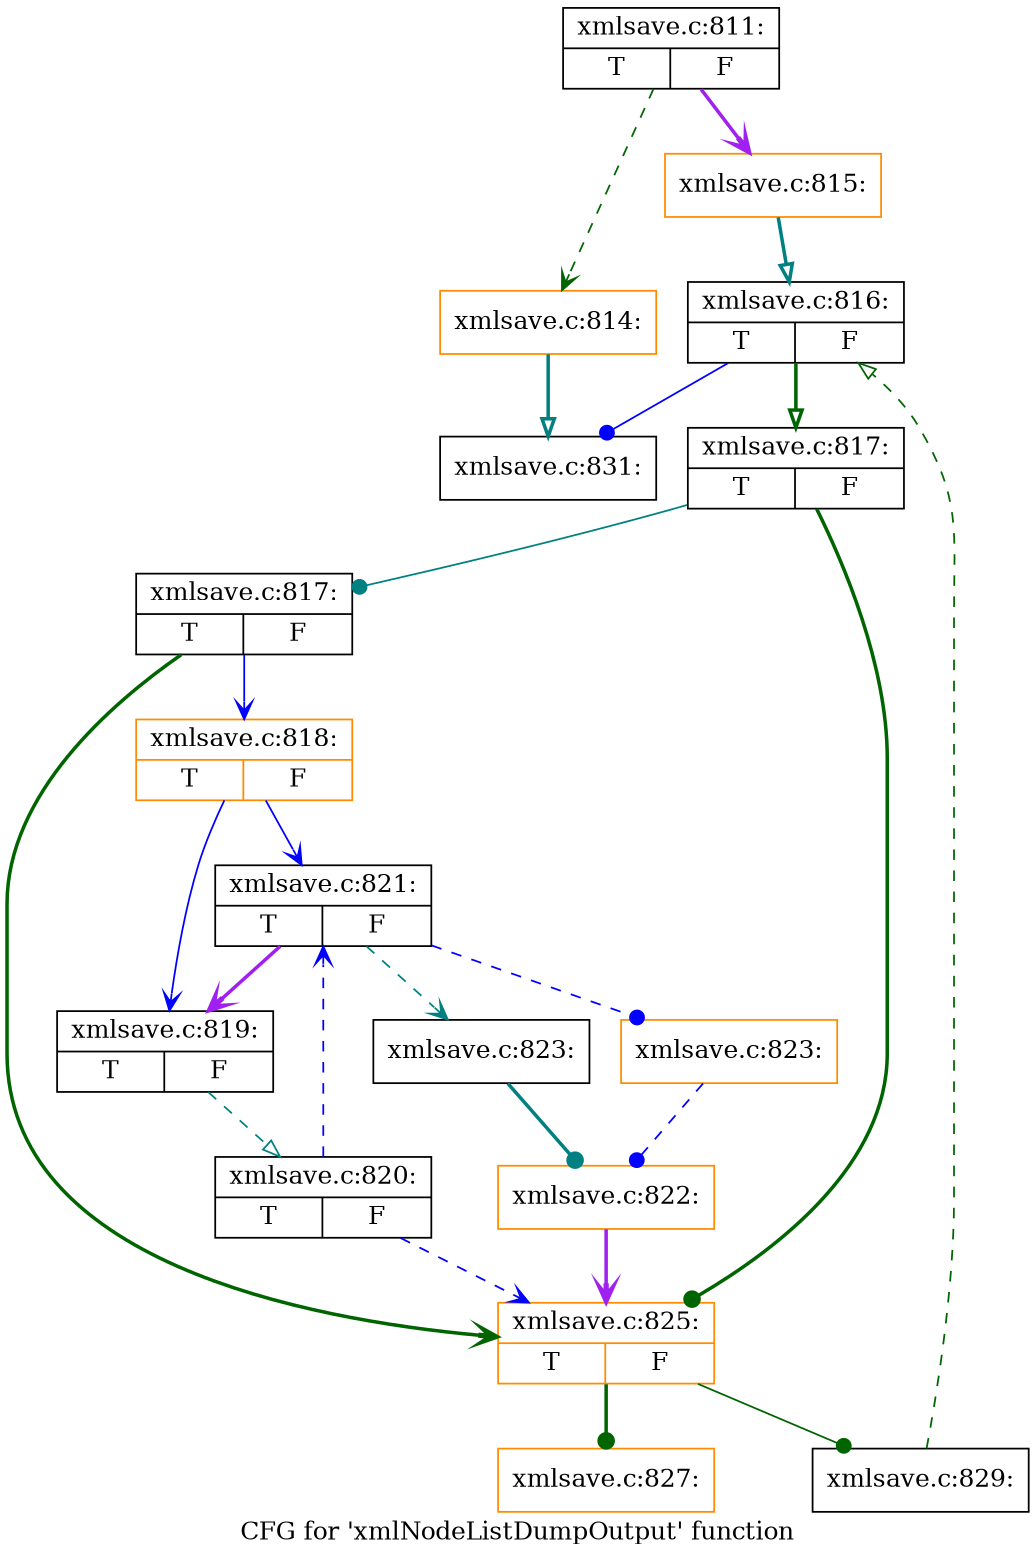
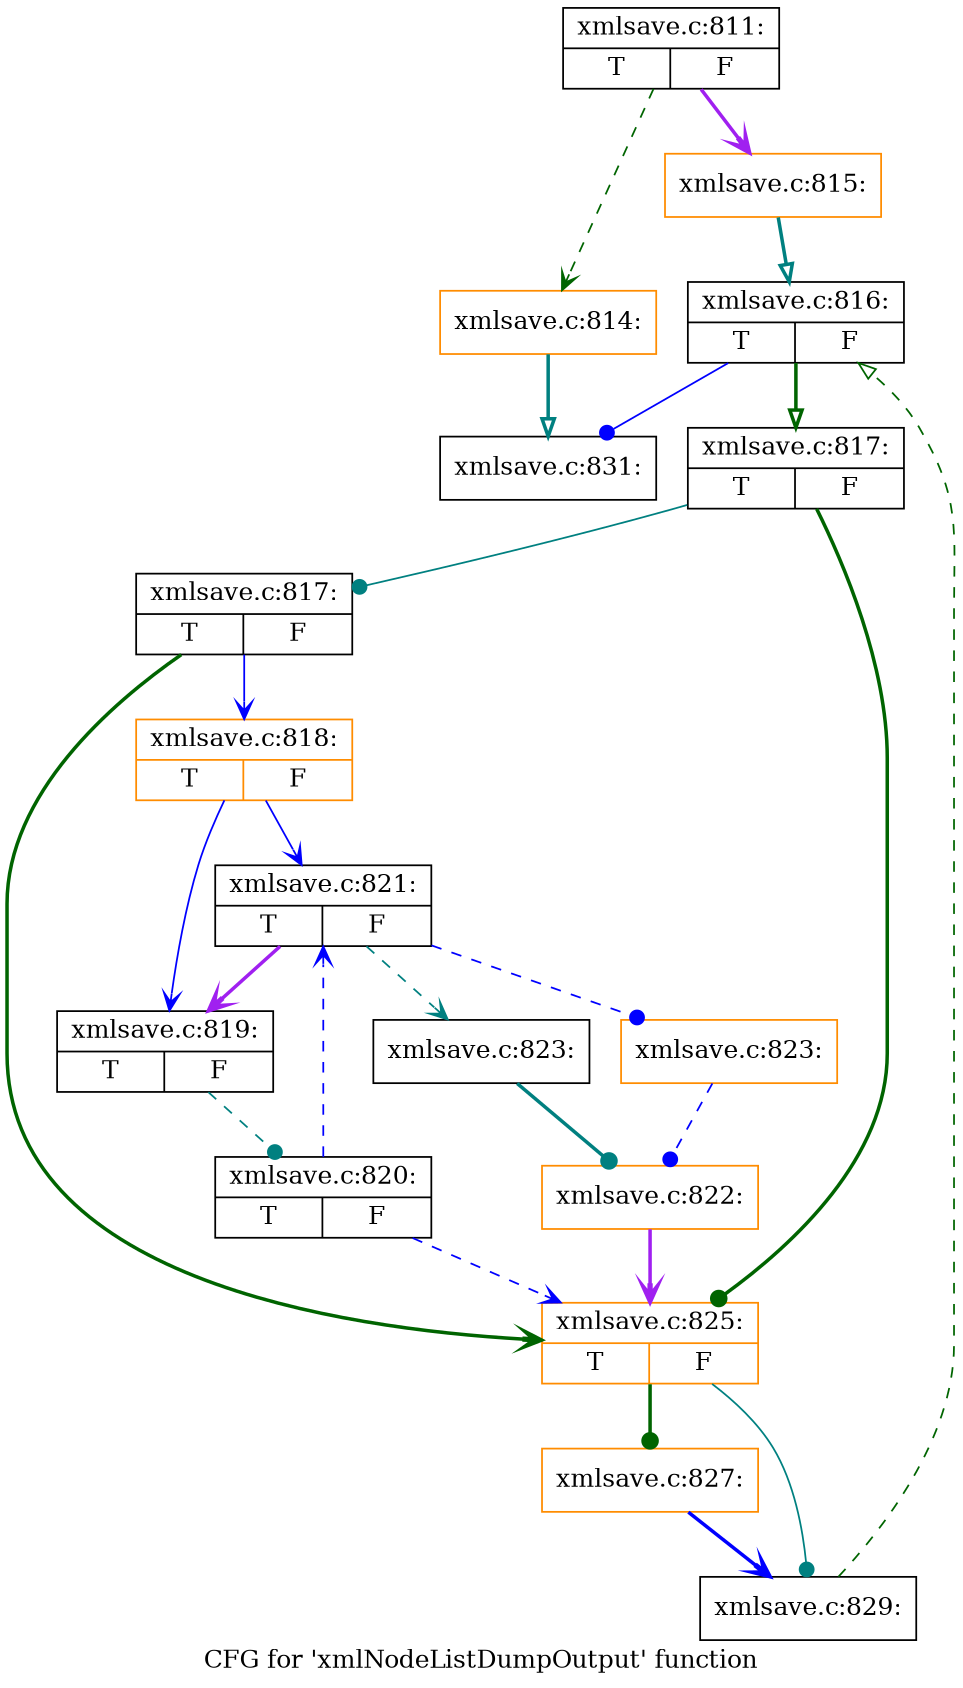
  digraph {
    label="CFG for 'xmlNodeListDumpOutput' function"
    node [color=black shape=record]
    edge [arrowhead=vee color=blue style=bold]
    n1 [label="{xmlsave.c:811:|{<s0>T|<s1>F}}"]
    n2 [color=darkorange label="{xmlsave.c:814:}"]
    n3 [color=darkorange label="{xmlsave.c:815:}"]
    n4 [label="{xmlsave.c:831:}"]
    n5 [label="{xmlsave.c:816:|{<s0>T|<s1>F}}"]
    n6 [label="{xmlsave.c:817:|{<s0>T|<s1>F}}"]
    n7 [label="{xmlsave.c:817:|{<s0>T|<s1>F}}"]
    n8 [color=darkorange label="{xmlsave.c:825:|{<s0>T|<s1>F}}"]
    n9 [color=darkorange label="{xmlsave.c:818:|{<s0>T|<s1>F}}"]
    n10 [color=darkorange label="{xmlsave.c:827:}"]
    n11 [label="{xmlsave.c:829:}"]
    n12 [label="{xmlsave.c:821:|{<s0>T|<s1>F}}"]
    n13 [label="{xmlsave.c:819:|{<s0>T|<s1>F}}"]
    n14 [label="{xmlsave.c:823:}"]
    n15 [color=darkorange label="{xmlsave.c:823:}"]
    n16 [label="{xmlsave.c:820:|{<s0>T|<s1>F}}"]
    n17 [color=darkorange label="{xmlsave.c:822:}"]
    n1 -> n2 [color=darkgreen style=dashed]
    n1 -> n3 [color=purple]
    n2 -> n4 [arrowhead=onormal color=teal]
    n3 -> n5 [arrowhead=onormal color=teal]
    n5 -> n4 [arrowhead=dot style=solid]
    n5 -> n6 [arrowhead=onormal color=darkgreen]
    n6 -> n7 [arrowhead=dot color=teal style=solid]
    n6 -> n8 [arrowhead=dot color=darkgreen]
    n7 -> n8 [color=darkgreen]
    n7 -> n9 [style=solid]
    n8 -> n10 [arrowhead=dot color=darkgreen]
-   n8 -> n11 [arrowhead=dot color=darkgreen style=solid]
+   n8 -> n11 [arrowhead=dot color=teal style=solid]
    n9 -> n12 [style=solid]
    n9 -> n13 [style=solid]
+   n10 -> n11
    n11 -> n5 [arrowhead=onormal color=darkgreen style=dashed]
    n12 -> n13 [color=purple]
    n12 -> n14 [color=teal style=dashed]
    n12 -> n15 [arrowhead=dot style=dashed]
-   n13 -> n16 [arrowhead=onormal color=teal style=dashed]
+   n13 -> n16 [arrowhead=dot color=teal style=dashed]
    n14 -> n17 [arrowhead=dot color=teal]
    n15 -> n17 [arrowhead=dot style=dashed]
    n16 -> n8 [style=dashed]
    n16 -> n12 [style=dashed]
    n17 -> n8 [color=purple]
  }
